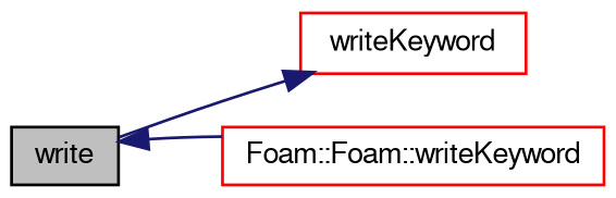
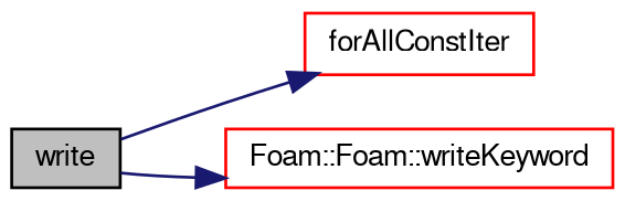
  digraph {
    rankdir=LR
    node [color=red fontname=FreeSans fontsize=10 shape=record]
    edge [color=midnightblue fontname=FreeSans fontsize=10 labelfontname=FreeSans labelfontsize=10 style=solid]
    n1 [color=black fillcolor=grey75 fontcolor=black height=0.2 label=write style=filled width=0.4]
-   n2 [height=0.2 label=writeKeyword width=0.4]
+   n2 [height=0.2 label=forAllConstIter width=0.4]
    n3 [height=0.2 label="Foam::Foam::writeKeyword" width=0.4]
    n1 -> n2
-   n3 -> n1
+   n1 -> n3
  }
